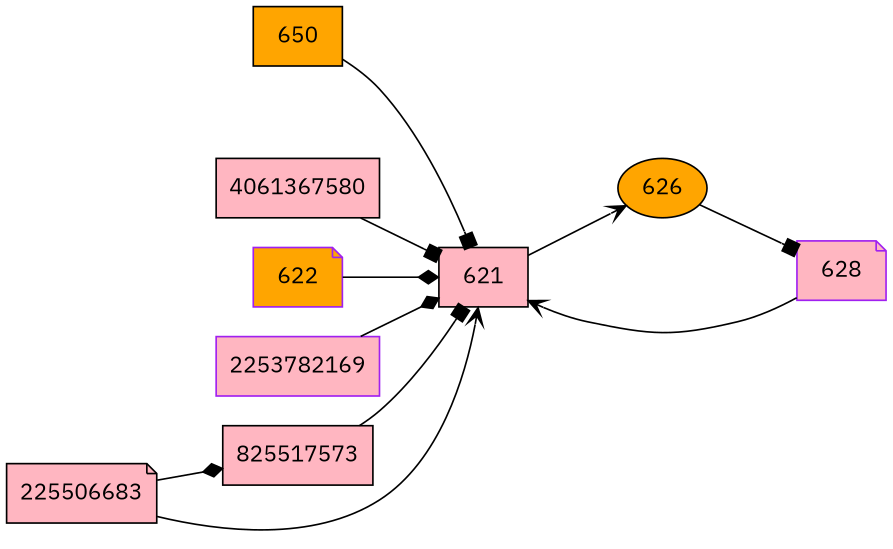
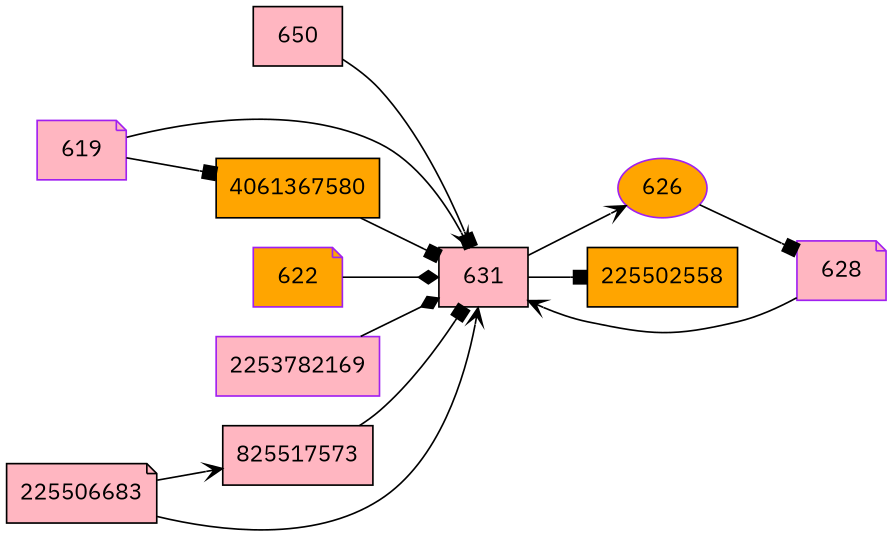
  strict digraph {
    fontname="IBM Plex Sans"
    rankdir=LR
    node [color=black fillcolor=lightpink fontname="IBM Plex Sans" shape=box style=filled]
    edge [arrowhead=box fontname="IBM Plex Sans"]
    n1 [label=825517573]
-   621
-   626 [fillcolor=orange shape=ellipse]
-   650 [fillcolor=orange]
-   4061367580
+   621 [label=631]
+   626 [color=purple fillcolor=orange shape=ellipse]
+   225502558 [fillcolor=orange]
+   650
+   619 [color=purple shape=note]
+   4061367580 [fillcolor=orange]
    628 [color=purple shape=note]
    622 [color=purple fillcolor=orange shape=note]
    2253782169 [color=purple]
    225506683 [shape=note]
    n1 -> 621
    621 -> 626 [arrowhead=vee]
+   621 -> 225502558
    626 -> 628
    650 -> 621
+   619 -> 621 [arrowhead=vee]
+   619 -> 4061367580
    4061367580 -> 621
    628 -> 621 [arrowhead=vee]
    622 -> 621 [arrowhead=diamond]
    2253782169 -> 621 [arrowhead=diamond]
-   225506683 -> n1 [arrowhead=diamond]
+   225506683 -> n1 [arrowhead=vee]
    225506683 -> 621 [arrowhead=vee]
  }
